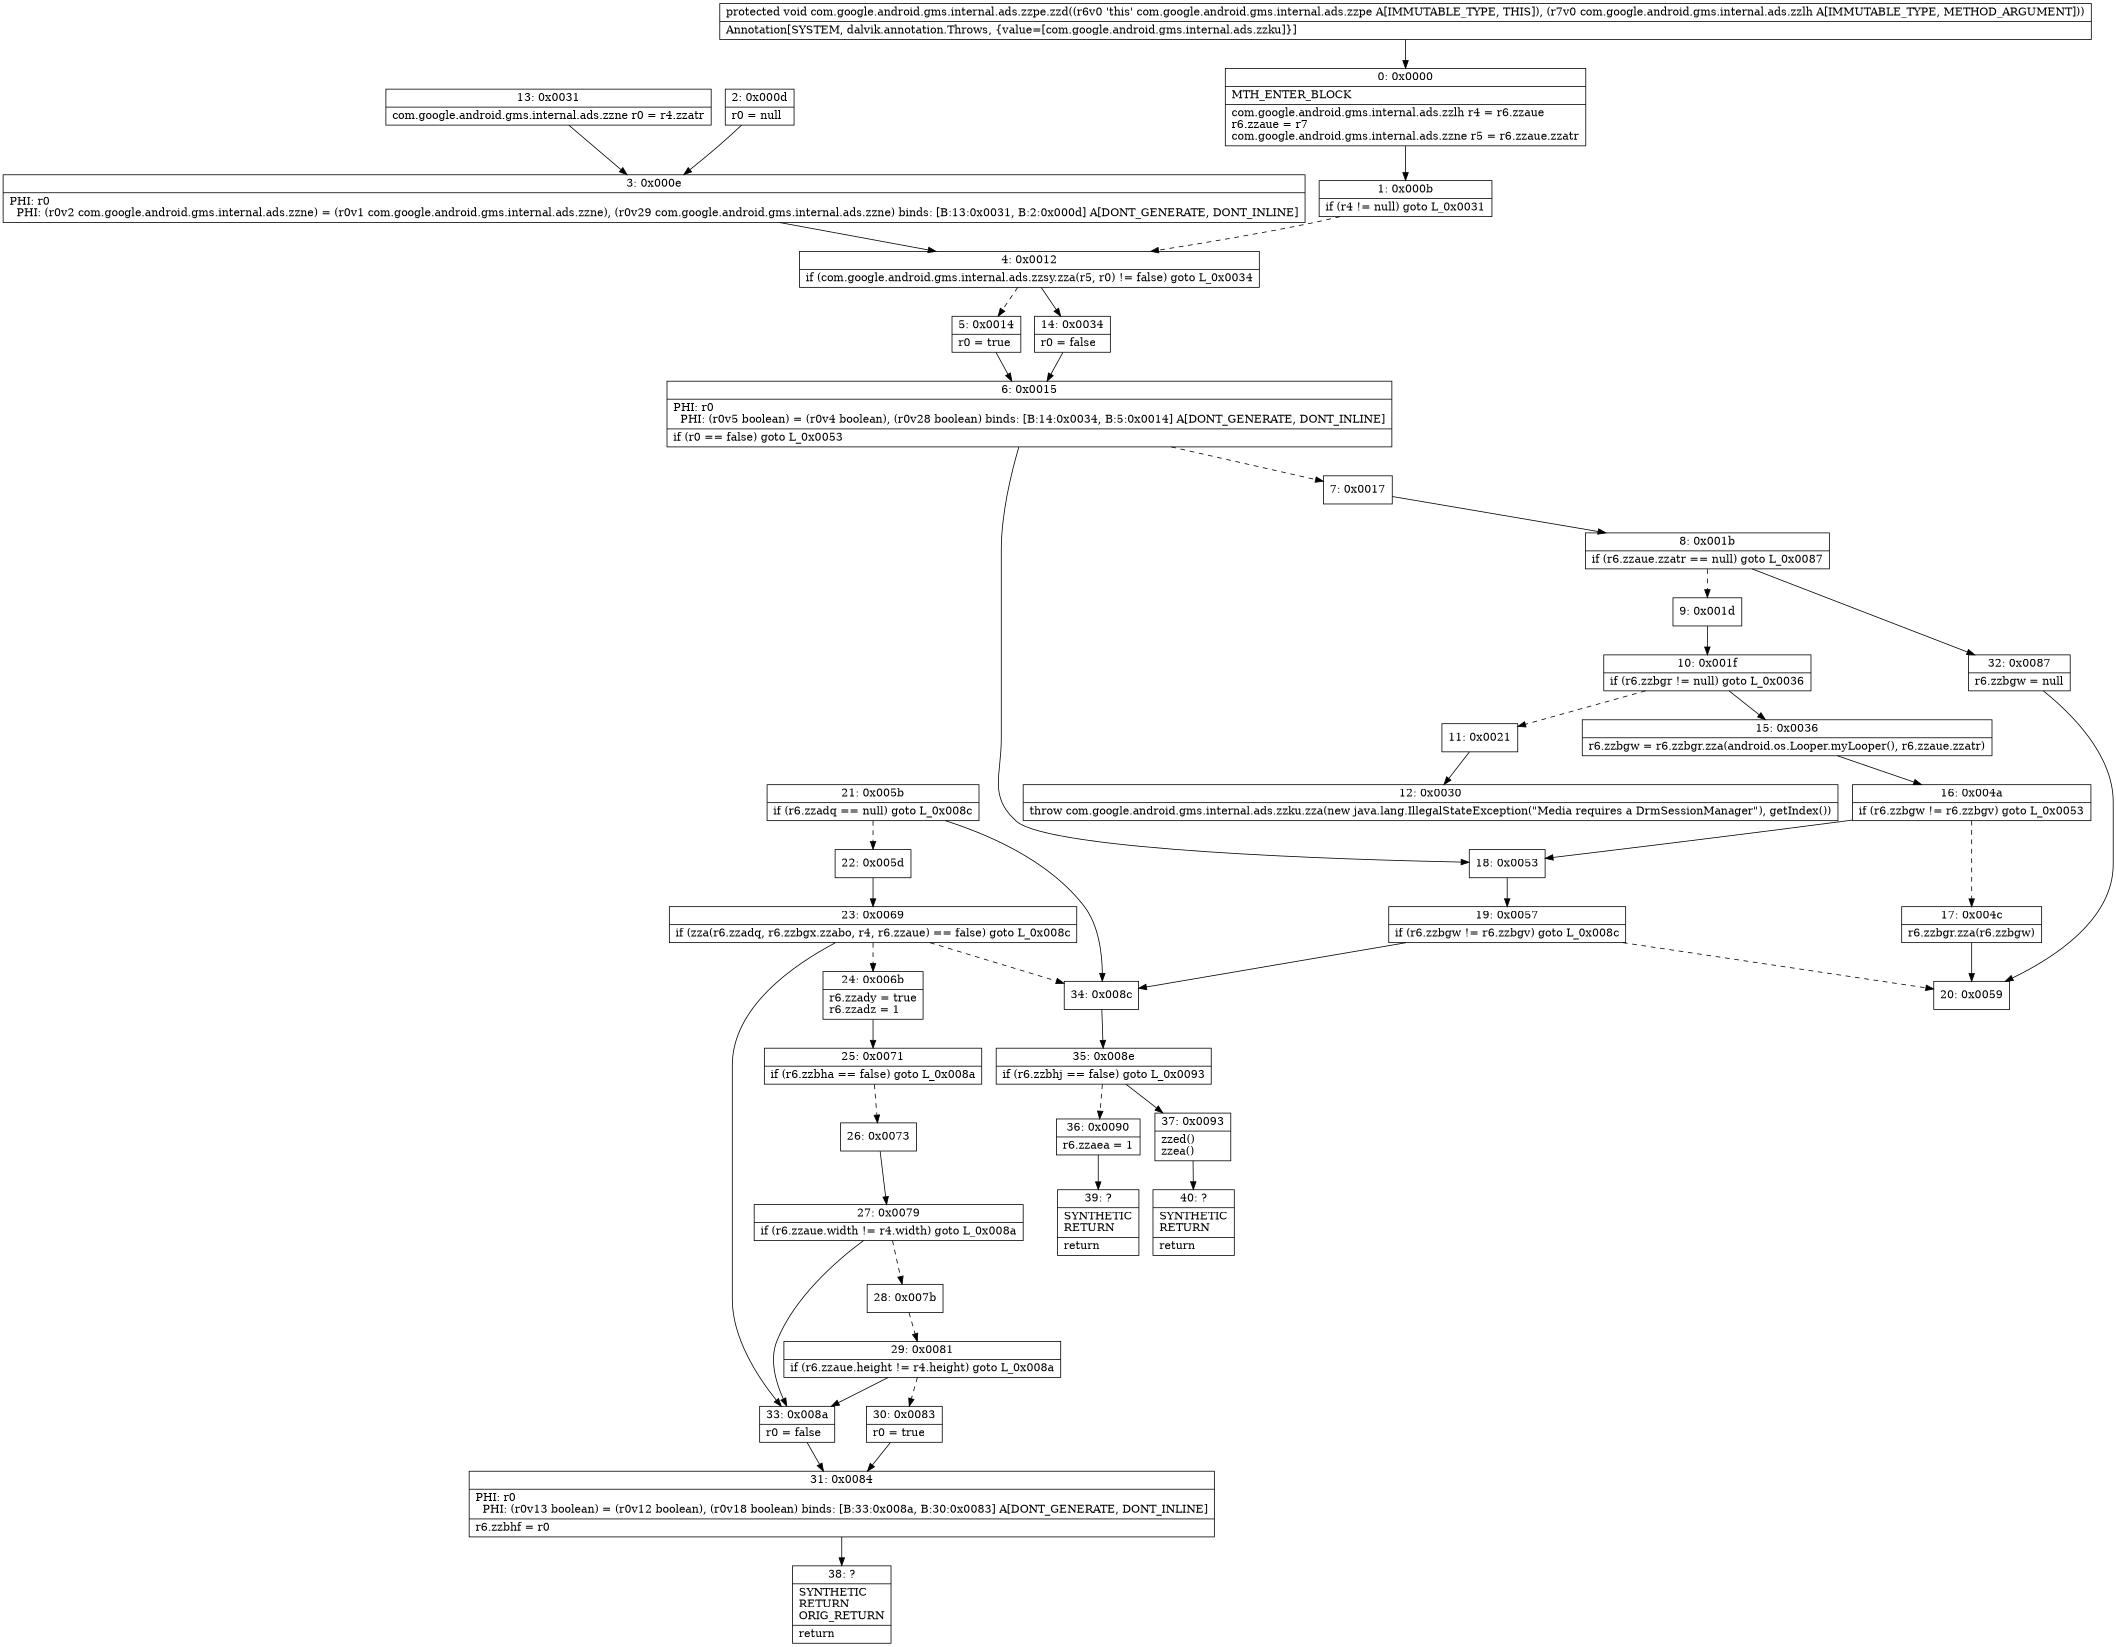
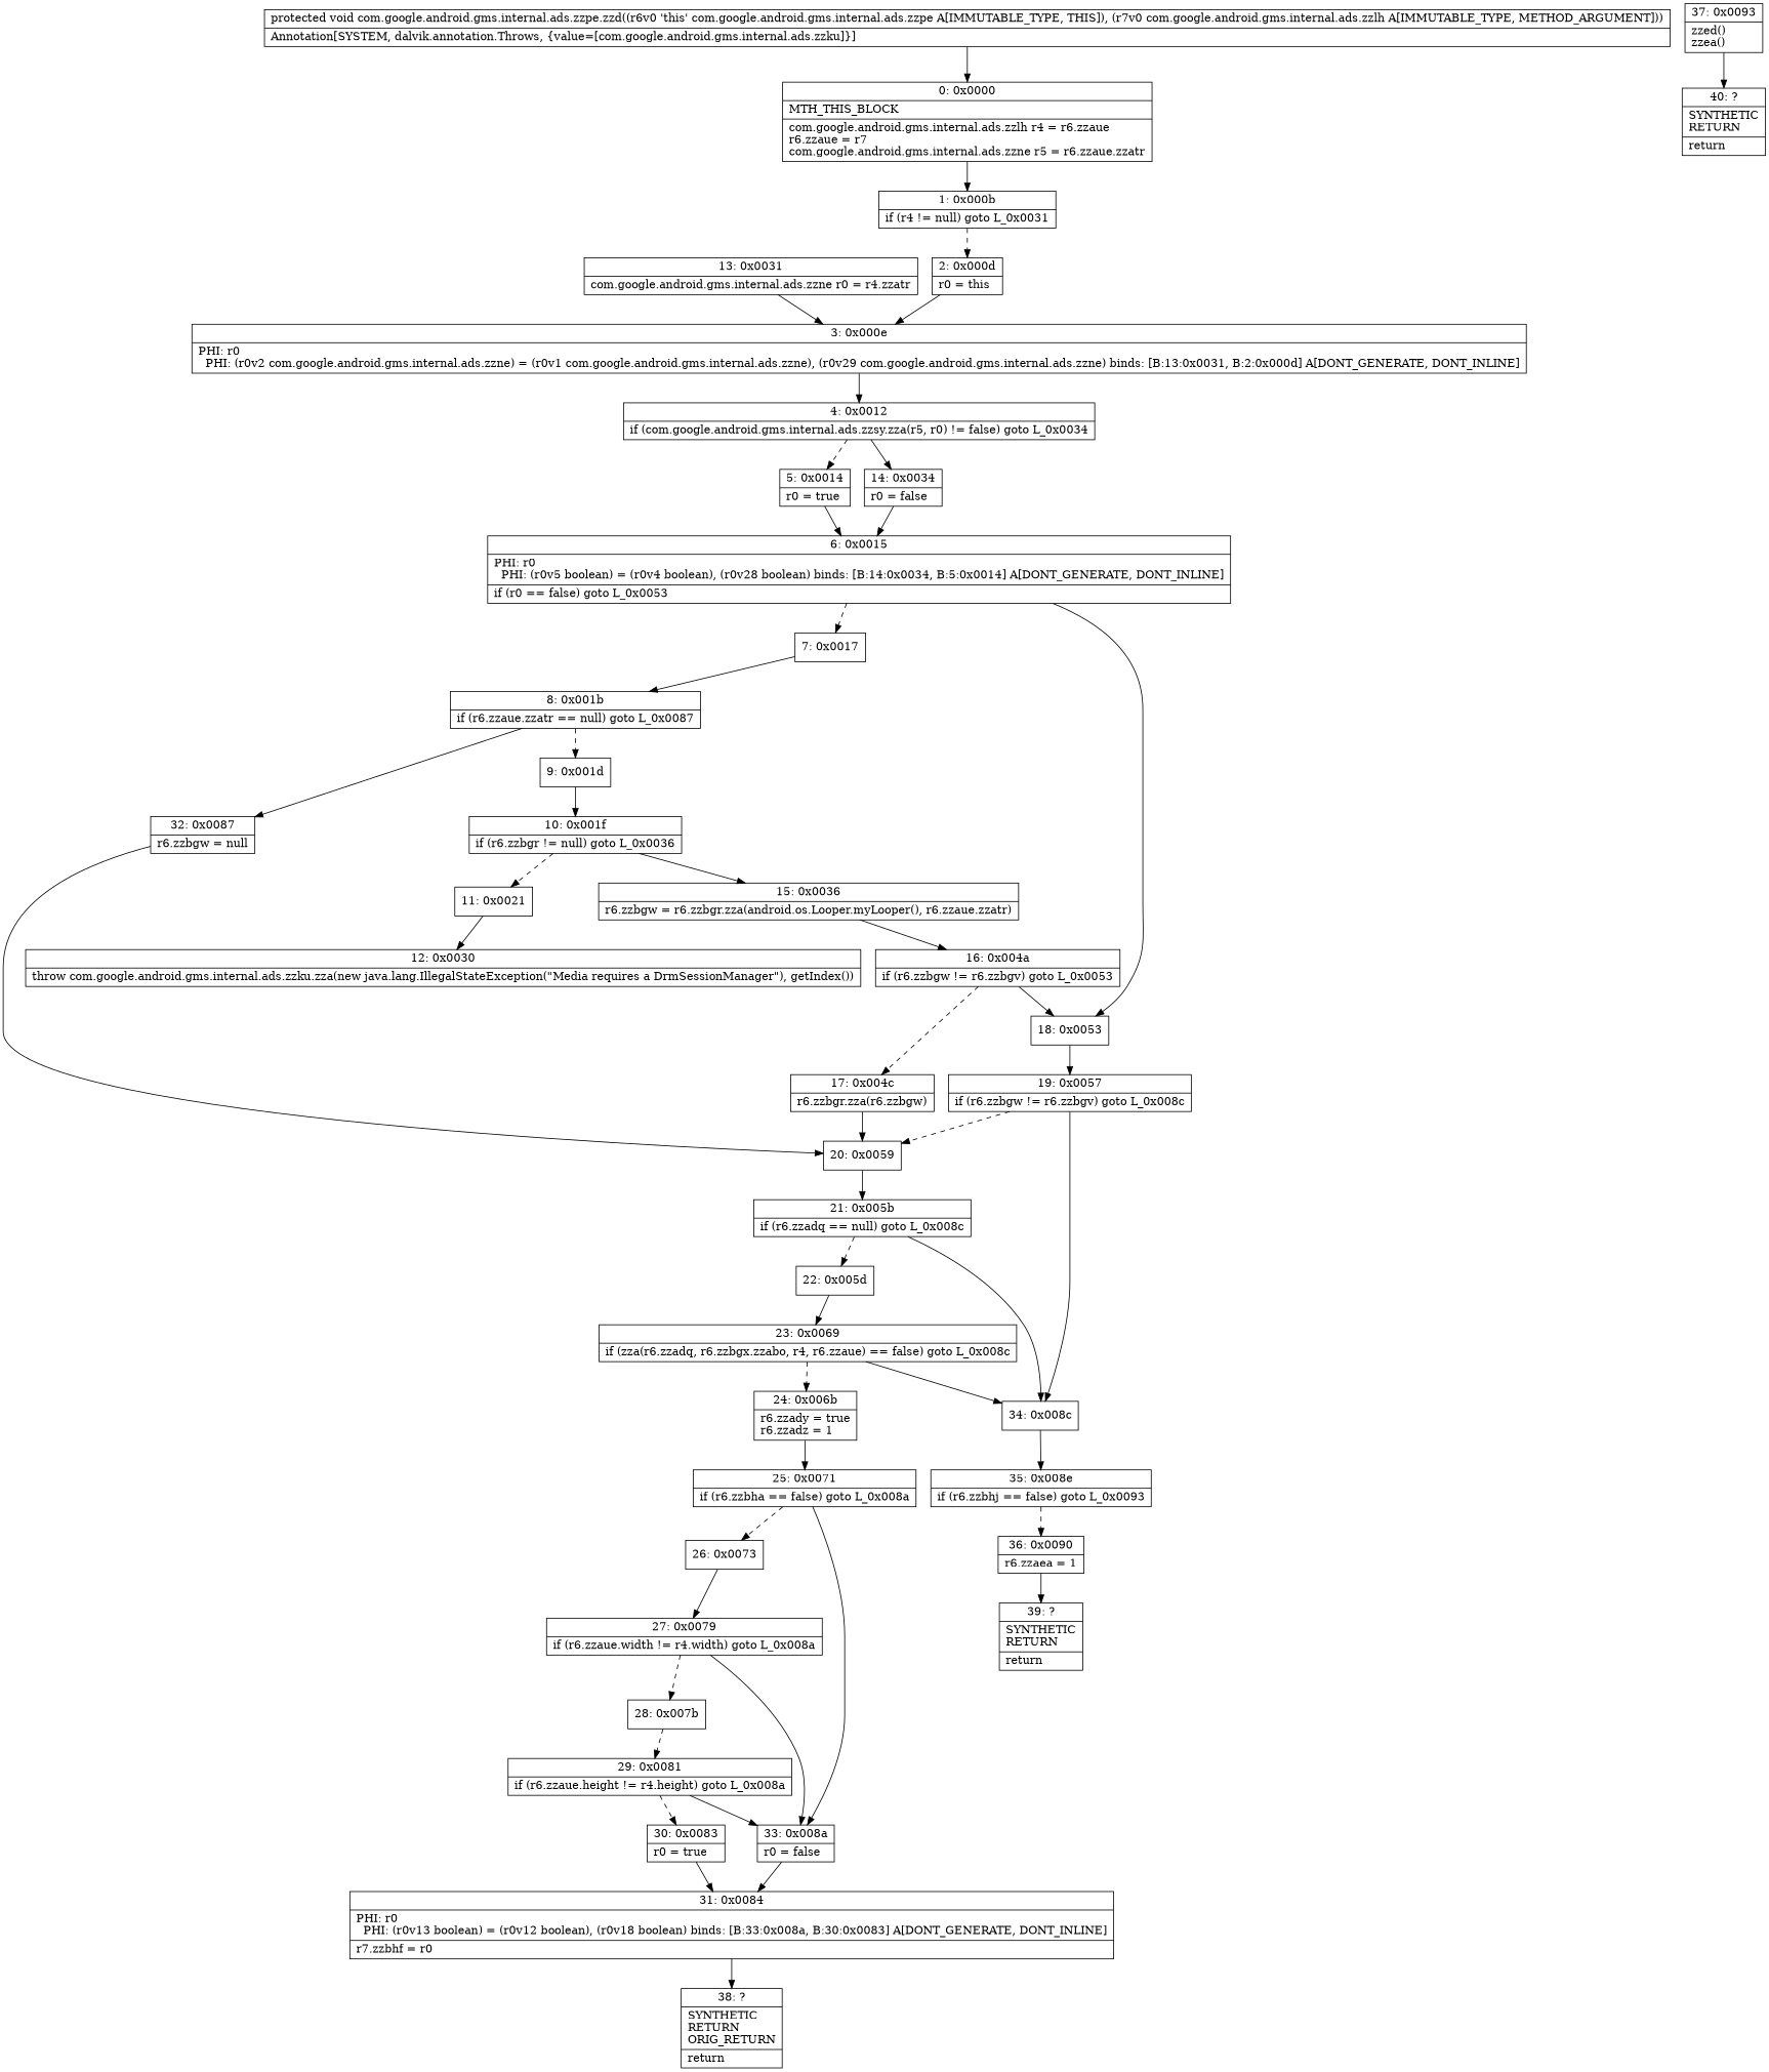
  digraph {
    node [shape=record]
-   n1 [label="{0\:\ 0x0000|MTH_ENTER_BLOCK\l|com.google.android.gms.internal.ads.zzlh r4 = r6.zzaue\lr6.zzaue = r7\lcom.google.android.gms.internal.ads.zzne r5 = r6.zzaue.zzatr\l}"]
+   n1 [label="{0\:\ 0x0000|MTH_THIS_BLOCK\l|com.google.android.gms.internal.ads.zzlh r4 = r6.zzaue\lr6.zzaue = r7\lcom.google.android.gms.internal.ads.zzne r5 = r6.zzaue.zzatr\l}"]
    n2 [label="{1\:\ 0x000b|if (r4 != null) goto L_0x0031\l}"]
-   n3 [label="{2\:\ 0x000d|r0 = null\l}"]
+   n3 [label="{2\:\ 0x000d|r0 = this\l}"]
    n4 [label="{3\:\ 0x000e|PHI: r0 \l  PHI: (r0v2 com.google.android.gms.internal.ads.zzne) = (r0v1 com.google.android.gms.internal.ads.zzne), (r0v29 com.google.android.gms.internal.ads.zzne) binds: [B:13:0x0031, B:2:0x000d] A[DONT_GENERATE, DONT_INLINE]\l}"]
    n5 [label="{13\:\ 0x0031|com.google.android.gms.internal.ads.zzne r0 = r4.zzatr\l}"]
    n6 [label="{4\:\ 0x0012|if (com.google.android.gms.internal.ads.zzsy.zza(r5, r0) != false) goto L_0x0034\l}"]
    n7 [label="{5\:\ 0x0014|r0 = true\l}"]
    n8 [label="{14\:\ 0x0034|r0 = false\l}"]
    n9 [label="{6\:\ 0x0015|PHI: r0 \l  PHI: (r0v5 boolean) = (r0v4 boolean), (r0v28 boolean) binds: [B:14:0x0034, B:5:0x0014] A[DONT_GENERATE, DONT_INLINE]\l|if (r0 == false) goto L_0x0053\l}"]
    n10 [label="{7\:\ 0x0017}"]
    n11 [label="{18\:\ 0x0053}"]
    n12 [label="{8\:\ 0x001b|if (r6.zzaue.zzatr == null) goto L_0x0087\l}"]
    n13 [label="{19\:\ 0x0057|if (r6.zzbgw != r6.zzbgv) goto L_0x008c\l}"]
    n14 [label="{9\:\ 0x001d}"]
    n15 [label="{32\:\ 0x0087|r6.zzbgw = null\l}"]
    n16 [label="{10\:\ 0x001f|if (r6.zzbgr != null) goto L_0x0036\l}"]
    n17 [label="{20\:\ 0x0059}"]
    n18 [label="{11\:\ 0x0021}"]
    n19 [label="{15\:\ 0x0036|r6.zzbgw = r6.zzbgr.zza(android.os.Looper.myLooper(), r6.zzaue.zzatr)\l}"]
    n20 [label="{12\:\ 0x0030|throw com.google.android.gms.internal.ads.zzku.zza(new java.lang.IllegalStateException(\"Media requires a DrmSessionManager\"), getIndex())\l}"]
    n21 [label="{16\:\ 0x004a|if (r6.zzbgw != r6.zzbgv) goto L_0x0053\l}"]
    n22 [label="{17\:\ 0x004c|r6.zzbgr.zza(r6.zzbgw)\l}"]
    n23 [label="{34\:\ 0x008c}"]
    n24 [label="{21\:\ 0x005b|if (r6.zzadq == null) goto L_0x008c\l}"]
    n25 [label="{35\:\ 0x008e|if (r6.zzbhj == false) goto L_0x0093\l}"]
    n26 [label="{22\:\ 0x005d}"]
    n27 [label="{23\:\ 0x0069|if (zza(r6.zzadq, r6.zzbgx.zzabo, r4, r6.zzaue) == false) goto L_0x008c\l}"]
    n28 [label="{24\:\ 0x006b|r6.zzady = true\lr6.zzadz = 1\l}"]
    n29 [label="{25\:\ 0x0071|if (r6.zzbha == false) goto L_0x008a\l}"]
    n30 [label="{26\:\ 0x0073}"]
    n31 [label="{33\:\ 0x008a|r0 = false\l}"]
    n32 [label="{27\:\ 0x0079|if (r6.zzaue.width != r4.width) goto L_0x008a\l}"]
-   n33 [label="{31\:\ 0x0084|PHI: r0 \l  PHI: (r0v13 boolean) = (r0v12 boolean), (r0v18 boolean) binds: [B:33:0x008a, B:30:0x0083] A[DONT_GENERATE, DONT_INLINE]\l|r6.zzbhf = r0\l}"]
+   n33 [label="{31\:\ 0x0084|PHI: r0 \l  PHI: (r0v13 boolean) = (r0v12 boolean), (r0v18 boolean) binds: [B:33:0x008a, B:30:0x0083] A[DONT_GENERATE, DONT_INLINE]\l|r7.zzbhf = r0\l}"]
    n34 [label="{28\:\ 0x007b}"]
    n35 [label="{29\:\ 0x0081|if (r6.zzaue.height != r4.height) goto L_0x008a\l}"]
    n36 [label="{30\:\ 0x0083|r0 = true\l}"]
    n37 [label="{38\:\ ?|SYNTHETIC\lRETURN\lORIG_RETURN\l|return\l}"]
    n38 [label="{36\:\ 0x0090|r6.zzaea = 1\l}"]
    n39 [label="{37\:\ 0x0093|zzed()\lzzea()\l}"]
    n40 [label="{39\:\ ?|SYNTHETIC\lRETURN\l|return\l}"]
    n41 [label="{40\:\ ?|SYNTHETIC\lRETURN\l|return\l}"]
    n42 [label="{protected void com.google.android.gms.internal.ads.zzpe.zzd((r6v0 'this' com.google.android.gms.internal.ads.zzpe A[IMMUTABLE_TYPE, THIS]), (r7v0 com.google.android.gms.internal.ads.zzlh A[IMMUTABLE_TYPE, METHOD_ARGUMENT]))  | Annotation[SYSTEM, dalvik.annotation.Throws, \{value=[com.google.android.gms.internal.ads.zzku]\}]\l}"]
    n1 -> n2
-   n2 -> n6 [style=dashed]
+   n2 -> n3 [style=dashed]
    n3 -> n4
    n4 -> n6
    n5 -> n4
    n6 -> n7 [style=dashed]
    n6 -> n8
    n7 -> n9
    n8 -> n9
    n9 -> n10 [style=dashed]
    n9 -> n11
    n10 -> n12
    n11 -> n13
    n12 -> n14 [style=dashed]
    n12 -> n15
    n13 -> n17 [style=dashed]
    n13 -> n23
    n14 -> n16
    n15 -> n17
    n16 -> n18 [style=dashed]
    n16 -> n19
+   n17 -> n24
    n18 -> n20
    n19 -> n21
    n21 -> n11
    n21 -> n22 [style=dashed]
    n22 -> n17
    n23 -> n25
    n24 -> n23
    n24 -> n26 [style=dashed]
    n25 -> n38 [style=dashed]
-   n25 -> n39
    n26 -> n27
-   n27 -> n23 [style=dashed]
+   n27 -> n23
    n27 -> n28 [style=dashed]
    n28 -> n29
    n29 -> n30 [style=dashed]
-   n27 -> n31
+   n29 -> n31
    n30 -> n32
    n31 -> n33
    n32 -> n31
    n32 -> n34 [style=dashed]
    n33 -> n37
    n34 -> n35 [style=dashed]
    n35 -> n31
    n35 -> n36 [style=dashed]
    n36 -> n33
    n38 -> n40
    n39 -> n41
    n42 -> n1
  }
